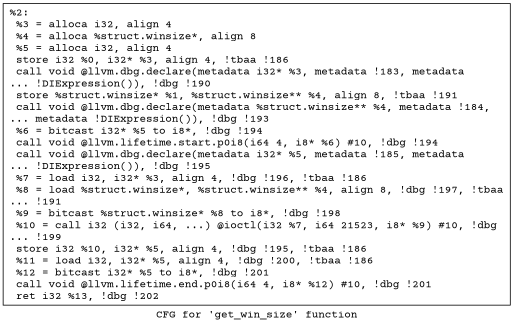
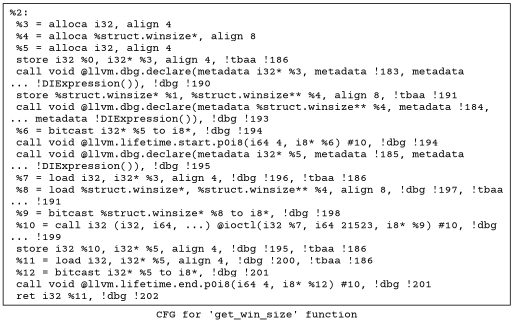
  digraph {
    label="CFG for 'get_win_size' function"
    rankdir=LR
    fontname="Courier Prime"
-   n1 [label="{%2:\l  %3 = alloca i32, align 4\l  %4 = alloca %struct.winsize*, align 8\l  %5 = alloca i32, align 4\l  store i32 %0, i32* %3, align 4, !tbaa !186\l  call void @llvm.dbg.declare(metadata i32* %3, metadata !183, metadata\l... !DIExpression()), !dbg !190\l  store %struct.winsize* %1, %struct.winsize** %4, align 8, !tbaa !191\l  call void @llvm.dbg.declare(metadata %struct.winsize** %4, metadata !184,\l... metadata !DIExpression()), !dbg !193\l  %6 = bitcast i32* %5 to i8*, !dbg !194\l  call void @llvm.lifetime.start.p0i8(i64 4, i8* %6) #10, !dbg !194\l  call void @llvm.dbg.declare(metadata i32* %5, metadata !185, metadata\l... !DIExpression()), !dbg !195\l  %7 = load i32, i32* %3, align 4, !dbg !196, !tbaa !186\l  %8 = load %struct.winsize*, %struct.winsize** %4, align 8, !dbg !197, !tbaa\l... !191\l  %9 = bitcast %struct.winsize* %8 to i8*, !dbg !198\l  %10 = call i32 (i32, i64, ...) @ioctl(i32 %7, i64 21523, i8* %9) #10, !dbg\l... !199\l  store i32 %10, i32* %5, align 4, !dbg !195, !tbaa !186\l  %11 = load i32, i32* %5, align 4, !dbg !200, !tbaa !186\l  %12 = bitcast i32* %5 to i8*, !dbg !201\l  call void @llvm.lifetime.end.p0i8(i64 4, i8* %12) #10, !dbg !201\l  ret i32 %13, !dbg !202\l}" shape=record fontname="Courier Prime"]
+   n1 [label="{%2:\l  %3 = alloca i32, align 4\l  %4 = alloca %struct.winsize*, align 8\l  %5 = alloca i32, align 4\l  store i32 %0, i32* %3, align 4, !tbaa !186\l  call void @llvm.dbg.declare(metadata i32* %3, metadata !183, metadata\l... !DIExpression()), !dbg !190\l  store %struct.winsize* %1, %struct.winsize** %4, align 8, !tbaa !191\l  call void @llvm.dbg.declare(metadata %struct.winsize** %4, metadata !184,\l... metadata !DIExpression()), !dbg !193\l  %6 = bitcast i32* %5 to i8*, !dbg !194\l  call void @llvm.lifetime.start.p0i8(i64 4, i8* %6) #10, !dbg !194\l  call void @llvm.dbg.declare(metadata i32* %5, metadata !185, metadata\l... !DIExpression()), !dbg !195\l  %7 = load i32, i32* %3, align 4, !dbg !196, !tbaa !186\l  %8 = load %struct.winsize*, %struct.winsize** %4, align 8, !dbg !197, !tbaa\l... !191\l  %9 = bitcast %struct.winsize* %8 to i8*, !dbg !198\l  %10 = call i32 (i32, i64, ...) @ioctl(i32 %7, i64 21523, i8* %9) #10, !dbg\l... !199\l  store i32 %10, i32* %5, align 4, !dbg !195, !tbaa !186\l  %11 = load i32, i32* %5, align 4, !dbg !200, !tbaa !186\l  %12 = bitcast i32* %5 to i8*, !dbg !201\l  call void @llvm.lifetime.end.p0i8(i64 4, i8* %12) #10, !dbg !201\l  ret i32 %11, !dbg !202\l}" shape=record fontname="Courier Prime"]
  }
